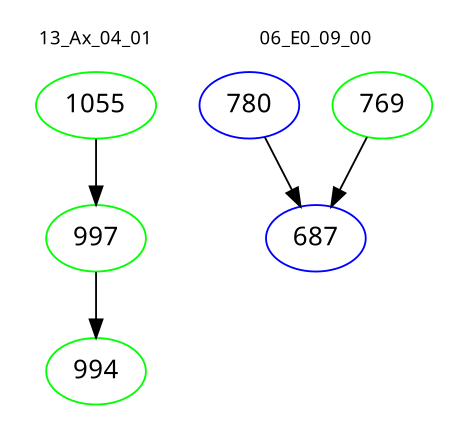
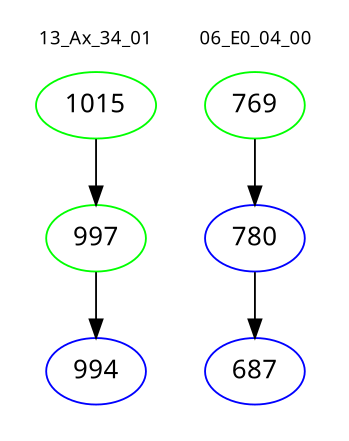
  digraph {
    fontname="Noto Sans"
    node [color=green fontname="Noto Sans"]
    edge [color=black fontname="Noto Sans"]
-   n1 [label=1055]
+   n1 [label=1015]
    n2 [label=997]
-   n3 [label=994]
+   n3 [color=blue label=994]
    n4 [label=769]
    n5 [color=blue label=780]
    n6 [color=blue label=687]
    subgraph cluster_1 {
      color=white
      fontsize=10
-     label="13_Ax_04_01"
+     label="13_Ax_34_01"
      n1
      n2
      n3
    }
    subgraph cluster_2 {
      color=white
      fontsize=10
-     label="06_E0_09_00"
+     label="06_E0_04_00"
      n4
      n5
      n6
    }
    n1 -> n2
    n2 -> n3
-   n4 -> n6
+   n4 -> n5
    n5 -> n6
  }
